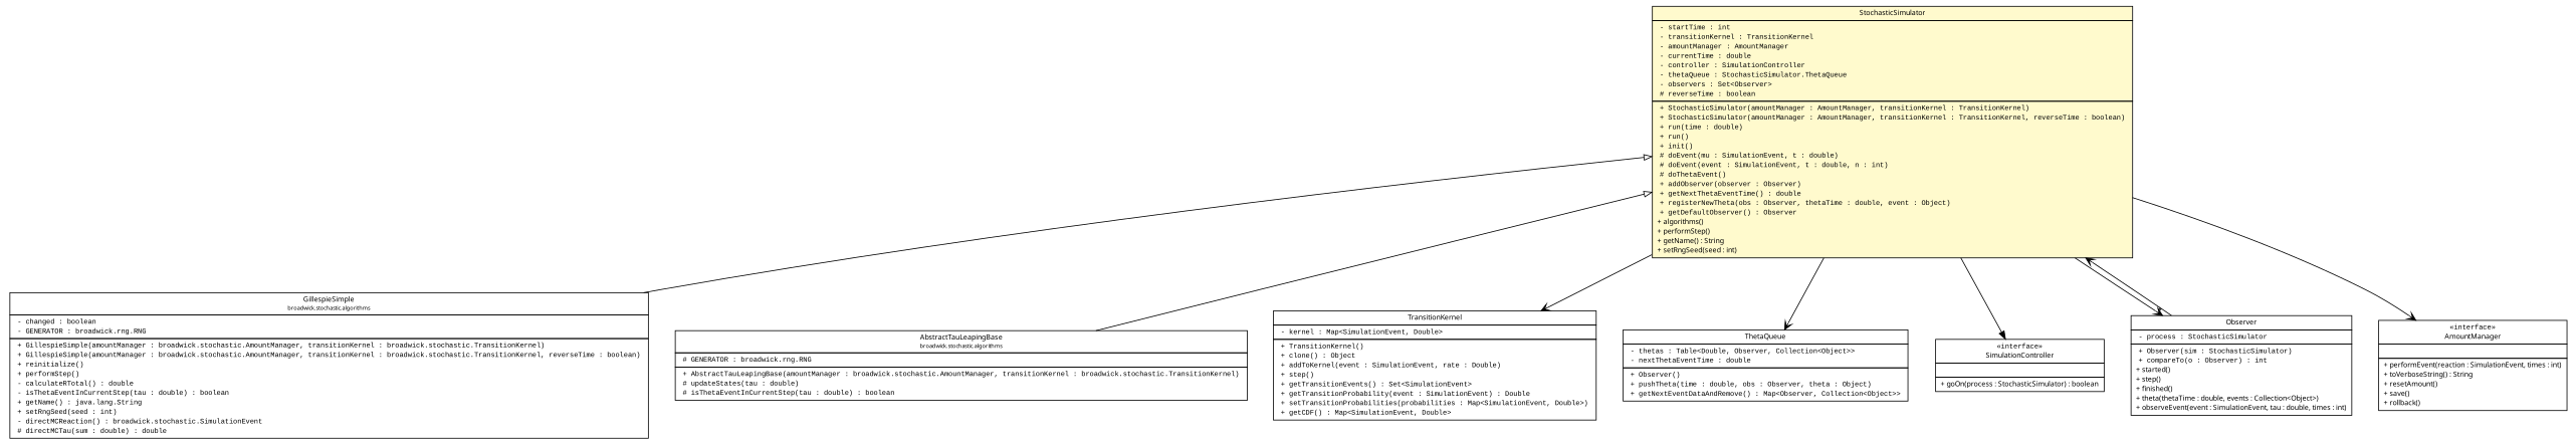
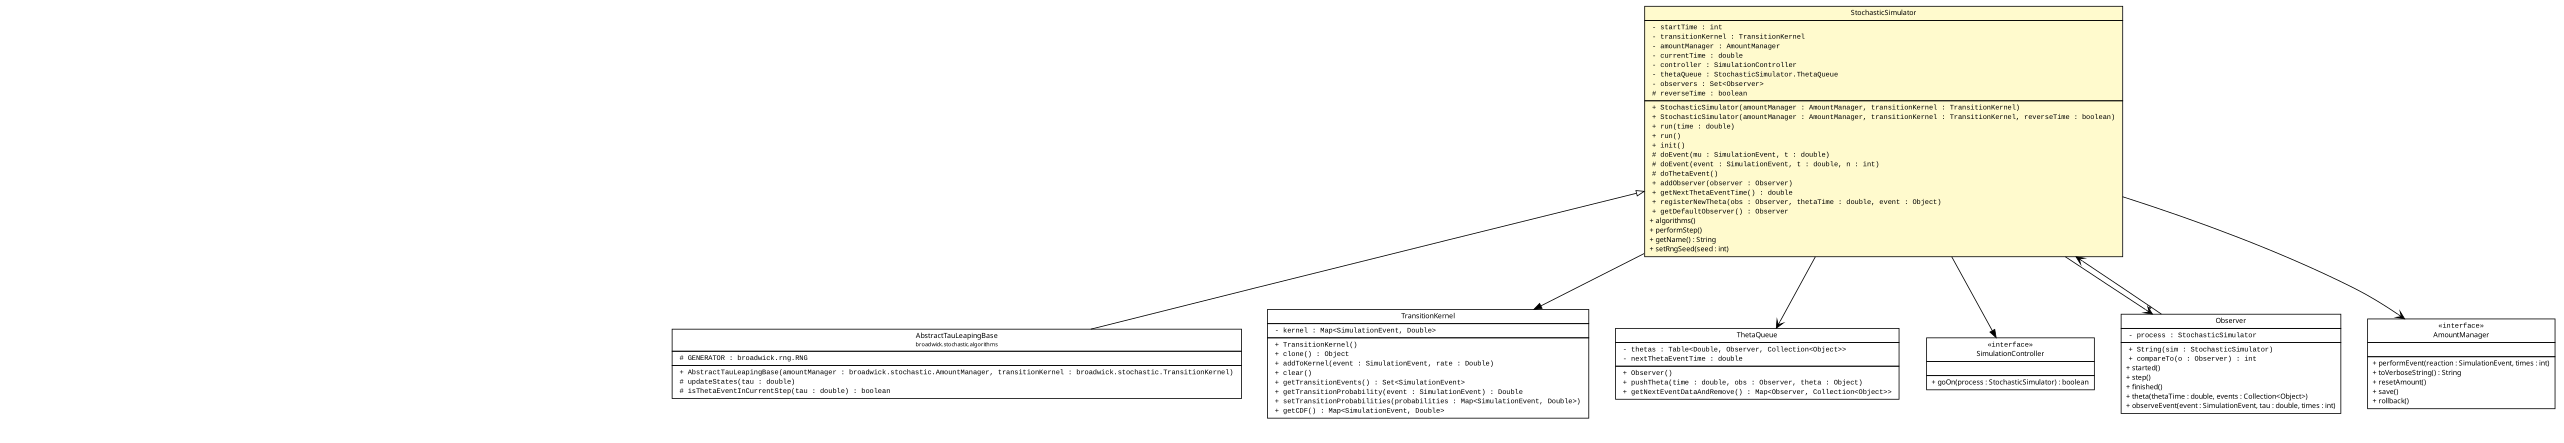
  digraph {
    fontname="Liberation Mono"
    nodesep=0.25
    ranksep=0.5
    node [fontcolor=black fontname="Liberation Mono" fontsize=9.0 shape=plaintext]
    edge [fontname="Liberation Mono" fontsize=10.0 headport=p labelfontname="Trebuchet MS" labelfontsize=10 tailport=p arrowhead=open color=black fontcolor=black]
-   n1 [label=<<table title="broadwick.stochastic.algorithms.GillespieSimple" border="0" cellborder="1" cellspacing="0" cellpadding="2" port="p" href="./algorithms/GillespieSimple.html"> 		<tr><td><table border="0" cellspacing="0" cellpadding="1"> <tr><td align="center" balign="center"><font face="Trebuchet MS"> GillespieSimple </font></td></tr> <tr><td align="center" balign="center"><font face="Trebuchet MS" point-size="7.0"> broadwick.stochastic.algorithms </font></td></tr> 		</table></td></tr> 		<tr><td><table border="0" cellspacing="0" cellpadding="1"> <tr><td align="left" balign="left"> - changed : boolean </td></tr> <tr><td align="left" balign="left"> - GENERATOR : broadwick.rng.RNG </td></tr> 		</table></td></tr> 		<tr><td><table border="0" cellspacing="0" cellpadding="1"> <tr><td align="left" balign="left"> + GillespieSimple(amountManager : broadwick.stochastic.AmountManager, transitionKernel : broadwick.stochastic.TransitionKernel) </td></tr> <tr><td align="left" balign="left"> + GillespieSimple(amountManager : broadwick.stochastic.AmountManager, transitionKernel : broadwick.stochastic.TransitionKernel, reverseTime : boolean) </td></tr> <tr><td align="left" balign="left"> + reinitialize() </td></tr> <tr><td align="left" balign="left"> + performStep() </td></tr> <tr><td align="left" balign="left"> - calculateRTotal() : double </td></tr> <tr><td align="left" balign="left"> - isThetaEventInCurrentStep(tau : double) : boolean </td></tr> <tr><td align="left" balign="left"> + getName() : java.lang.String </td></tr> <tr><td align="left" balign="left"> + setRngSeed(seed : int) </td></tr> <tr><td align="left" balign="left"> - directMCReaction() : broadwick.stochastic.SimulationEvent </td></tr> <tr><td align="left" balign="left"> # directMCTau(sum : double) : double </td></tr> 		</table></td></tr> 		</table>>]
    n2 [label=<<table title="broadwick.stochastic.algorithms.AbstractTauLeapingBase" border="0" cellborder="1" cellspacing="0" cellpadding="2" port="p" href="./algorithms/AbstractTauLeapingBase.html"> 		<tr><td><table border="0" cellspacing="0" cellpadding="1"> <tr><td align="center" balign="center"><font face="Trebuchet MS"> AbstractTauLeapingBase </font></td></tr> <tr><td align="center" balign="center"><font face="Trebuchet MS" point-size="7.0"> broadwick.stochastic.algorithms </font></td></tr> 		</table></td></tr> 		<tr><td><table border="0" cellspacing="0" cellpadding="1"> <tr><td align="left" balign="left"> # GENERATOR : broadwick.rng.RNG </td></tr> 		</table></td></tr> 		<tr><td><table border="0" cellspacing="0" cellpadding="1"> <tr><td align="left" balign="left"> + AbstractTauLeapingBase(amountManager : broadwick.stochastic.AmountManager, transitionKernel : broadwick.stochastic.TransitionKernel) </td></tr> <tr><td align="left" balign="left"> # updateStates(tau : double) </td></tr> <tr><td align="left" balign="left"> # isThetaEventInCurrentStep(tau : double) : boolean </td></tr> 		</table></td></tr> 		</table>>]
-   n3 [label=<<table title="broadwick.stochastic.TransitionKernel" border="0" cellborder="1" cellspacing="0" cellpadding="2" port="p" href="./TransitionKernel.html"> 		<tr><td><table border="0" cellspacing="0" cellpadding="1"> <tr><td align="center" balign="center"><font face="Trebuchet MS"> TransitionKernel </font></td></tr> 		</table></td></tr> 		<tr><td><table border="0" cellspacing="0" cellpadding="1"> <tr><td align="left" balign="left"> - kernel : Map&lt;SimulationEvent, Double&gt; </td></tr> 		</table></td></tr> 		<tr><td><table border="0" cellspacing="0" cellpadding="1"> <tr><td align="left" balign="left"> + TransitionKernel() </td></tr> <tr><td align="left" balign="left"> + clone() : Object </td></tr> <tr><td align="left" balign="left"> + addToKernel(event : SimulationEvent, rate : Double) </td></tr> <tr><td align="left" balign="left"> + step() </td></tr> <tr><td align="left" balign="left"> + getTransitionEvents() : Set&lt;SimulationEvent&gt; </td></tr> <tr><td align="left" balign="left"> + getTransitionProbability(event : SimulationEvent) : Double </td></tr> <tr><td align="left" balign="left"> + setTransitionProbabilities(probabilities : Map&lt;SimulationEvent, Double&gt;) </td></tr> <tr><td align="left" balign="left"> + getCDF() : Map&lt;SimulationEvent, Double&gt; </td></tr> 		</table></td></tr> 		</table>>]
+   n3 [label=<<table title="broadwick.stochastic.TransitionKernel" border="0" cellborder="1" cellspacing="0" cellpadding="2" port="p" href="./TransitionKernel.html"> 		<tr><td><table border="0" cellspacing="0" cellpadding="1"> <tr><td align="center" balign="center"><font face="Trebuchet MS"> TransitionKernel </font></td></tr> 		</table></td></tr> 		<tr><td><table border="0" cellspacing="0" cellpadding="1"> <tr><td align="left" balign="left"> - kernel : Map&lt;SimulationEvent, Double&gt; </td></tr> 		</table></td></tr> 		<tr><td><table border="0" cellspacing="0" cellpadding="1"> <tr><td align="left" balign="left"> + TransitionKernel() </td></tr> <tr><td align="left" balign="left"> + clone() : Object </td></tr> <tr><td align="left" balign="left"> + addToKernel(event : SimulationEvent, rate : Double) </td></tr> <tr><td align="left" balign="left"> + clear() </td></tr> <tr><td align="left" balign="left"> + getTransitionEvents() : Set&lt;SimulationEvent&gt; </td></tr> <tr><td align="left" balign="left"> + getTransitionProbability(event : SimulationEvent) : Double </td></tr> <tr><td align="left" balign="left"> + setTransitionProbabilities(probabilities : Map&lt;SimulationEvent, Double&gt;) </td></tr> <tr><td align="left" balign="left"> + getCDF() : Map&lt;SimulationEvent, Double&gt; </td></tr> 		</table></td></tr> 		</table>>]
    n4 [label=<<table title="broadwick.stochastic.StochasticSimulator" border="0" cellborder="1" cellspacing="0" cellpadding="2" port="p" bgcolor="lemonChiffon" href="./StochasticSimulator.html"> 		<tr><td><table border="0" cellspacing="0" cellpadding="1"> <tr><td align="center" balign="center"><font face="Trebuchet MS"> StochasticSimulator </font></td></tr> 		</table></td></tr> 		<tr><td><table border="0" cellspacing="0" cellpadding="1"> <tr><td align="left" balign="left"> - startTime : int </td></tr> <tr><td align="left" balign="left"> - transitionKernel : TransitionKernel </td></tr> <tr><td align="left" balign="left"> - amountManager : AmountManager </td></tr> <tr><td align="left" balign="left"> - currentTime : double </td></tr> <tr><td align="left" balign="left"> - controller : SimulationController </td></tr> <tr><td align="left" balign="left"> - thetaQueue : StochasticSimulator.ThetaQueue </td></tr> <tr><td align="left" balign="left"> - observers : Set&lt;Observer&gt; </td></tr> <tr><td align="left" balign="left"> # reverseTime : boolean </td></tr> 		</table></td></tr> 		<tr><td><table border="0" cellspacing="0" cellpadding="1"> <tr><td align="left" balign="left"> + StochasticSimulator(amountManager : AmountManager, transitionKernel : TransitionKernel) </td></tr> <tr><td align="left" balign="left"> + StochasticSimulator(amountManager : AmountManager, transitionKernel : TransitionKernel, reverseTime : boolean) </td></tr> <tr><td align="left" balign="left"> + run(time : double) </td></tr> <tr><td align="left" balign="left"> + run() </td></tr> <tr><td align="left" balign="left"> + init() </td></tr> <tr><td align="left" balign="left"> # doEvent(mu : SimulationEvent, t : double) </td></tr> <tr><td align="left" balign="left"> # doEvent(event : SimulationEvent, t : double, n : int) </td></tr> <tr><td align="left" balign="left"> # doThetaEvent() </td></tr> <tr><td align="left" balign="left"> + addObserver(observer : Observer) </td></tr> <tr><td align="left" balign="left"> + getNextThetaEventTime() : double </td></tr> <tr><td align="left" balign="left"> + registerNewTheta(obs : Observer, thetaTime : double, event : Object) </td></tr> <tr><td align="left" balign="left"> + getDefaultObserver() : Observer </td></tr> <tr><td align="left" balign="left"><font face="Trebuchet MS" point-size="9.0"> + algorithms() </font></td></tr> <tr><td align="left" balign="left"><font face="Trebuchet MS" point-size="9.0"> + performStep() </font></td></tr> <tr><td align="left" balign="left"><font face="Trebuchet MS" point-size="9.0"> + getName() : String </font></td></tr> <tr><td align="left" balign="left"><font face="Trebuchet MS" point-size="9.0"> + setRngSeed(seed : int) </font></td></tr> 		</table></td></tr> 		</table>>]
    n5 [label=<<table title="broadwick.stochastic.StochasticSimulator.ThetaQueue" border="0" cellborder="1" cellspacing="0" cellpadding="2" port="p" href="./StochasticSimulator.ThetaQueue.html"> 		<tr><td><table border="0" cellspacing="0" cellpadding="1"> <tr><td align="center" balign="center"><font face="Trebuchet MS"> ThetaQueue </font></td></tr> 		</table></td></tr> 		<tr><td><table border="0" cellspacing="0" cellpadding="1"> <tr><td align="left" balign="left"> - thetas : Table&lt;Double, Observer, Collection&lt;Object&gt;&gt; </td></tr> <tr><td align="left" balign="left"> - nextThetaEventTime : double </td></tr> 		</table></td></tr> 		<tr><td><table border="0" cellspacing="0" cellpadding="1"> <tr><td align="left" balign="left"> + Observer() </td></tr> <tr><td align="left" balign="left"> + pushTheta(time : double, obs : Observer, theta : Object) </td></tr> <tr><td align="left" balign="left"> + getNextEventDataAndRemove() : Map&lt;Observer, Collection&lt;Object&gt;&gt; </td></tr> 		</table></td></tr> 		</table>>]
    n6 [label=<<table title="broadwick.stochastic.SimulationController" border="0" cellborder="1" cellspacing="0" cellpadding="2" port="p" href="./SimulationController.html"> 		<tr><td><table border="0" cellspacing="0" cellpadding="1"> <tr><td align="center" balign="center"> &#171;interface&#187; </td></tr> <tr><td align="center" balign="center"><font face="Trebuchet MS"> SimulationController </font></td></tr> 		</table></td></tr> 		<tr><td><table border="0" cellspacing="0" cellpadding="1"> <tr><td align="left" balign="left">  </td></tr> 		</table></td></tr> 		<tr><td><table border="0" cellspacing="0" cellpadding="1"> <tr><td align="left" balign="left"><font face="Trebuchet MS" point-size="9.0"> + goOn(process : StochasticSimulator) : boolean </font></td></tr> 		</table></td></tr> 		</table>>]
-   n7 [label=<<table title="broadwick.stochastic.Observer" border="0" cellborder="1" cellspacing="0" cellpadding="2" port="p" href="./Observer.html"> 		<tr><td><table border="0" cellspacing="0" cellpadding="1"> <tr><td align="center" balign="center"><font face="Trebuchet MS"> Observer </font></td></tr> 		</table></td></tr> 		<tr><td><table border="0" cellspacing="0" cellpadding="1"> <tr><td align="left" balign="left"> - process : StochasticSimulator </td></tr> 		</table></td></tr> 		<tr><td><table border="0" cellspacing="0" cellpadding="1"> <tr><td align="left" balign="left"> + Observer(sim : StochasticSimulator) </td></tr> <tr><td align="left" balign="left"> + compareTo(o : Observer) : int </td></tr> <tr><td align="left" balign="left"><font face="Trebuchet MS" point-size="9.0"> + started() </font></td></tr> <tr><td align="left" balign="left"><font face="Trebuchet MS" point-size="9.0"> + step() </font></td></tr> <tr><td align="left" balign="left"><font face="Trebuchet MS" point-size="9.0"> + finished() </font></td></tr> <tr><td align="left" balign="left"><font face="Trebuchet MS" point-size="9.0"> + theta(thetaTime : double, events : Collection&lt;Object&gt;) </font></td></tr> <tr><td align="left" balign="left"><font face="Trebuchet MS" point-size="9.0"> + observeEvent(event : SimulationEvent, tau : double, times : int) </font></td></tr> 		</table></td></tr> 		</table>>]
+   n7 [label=<<table title="broadwick.stochastic.Observer" border="0" cellborder="1" cellspacing="0" cellpadding="2" port="p" href="./Observer.html"> 		<tr><td><table border="0" cellspacing="0" cellpadding="1"> <tr><td align="center" balign="center"><font face="Trebuchet MS"> Observer </font></td></tr> 		</table></td></tr> 		<tr><td><table border="0" cellspacing="0" cellpadding="1"> <tr><td align="left" balign="left"> - process : StochasticSimulator </td></tr> 		</table></td></tr> 		<tr><td><table border="0" cellspacing="0" cellpadding="1"> <tr><td align="left" balign="left"> + String(sim : StochasticSimulator) </td></tr> <tr><td align="left" balign="left"> + compareTo(o : Observer) : int </td></tr> <tr><td align="left" balign="left"><font face="Trebuchet MS" point-size="9.0"> + started() </font></td></tr> <tr><td align="left" balign="left"><font face="Trebuchet MS" point-size="9.0"> + step() </font></td></tr> <tr><td align="left" balign="left"><font face="Trebuchet MS" point-size="9.0"> + finished() </font></td></tr> <tr><td align="left" balign="left"><font face="Trebuchet MS" point-size="9.0"> + theta(thetaTime : double, events : Collection&lt;Object&gt;) </font></td></tr> <tr><td align="left" balign="left"><font face="Trebuchet MS" point-size="9.0"> + observeEvent(event : SimulationEvent, tau : double, times : int) </font></td></tr> 		</table></td></tr> 		</table>>]
    n8 [label=<<table title="broadwick.stochastic.AmountManager" border="0" cellborder="1" cellspacing="0" cellpadding="2" port="p" href="./AmountManager.html"> 		<tr><td><table border="0" cellspacing="0" cellpadding="1"> <tr><td align="center" balign="center"> &#171;interface&#187; </td></tr> <tr><td align="center" balign="center"><font face="Trebuchet MS"> AmountManager </font></td></tr> 		</table></td></tr> 		<tr><td><table border="0" cellspacing="0" cellpadding="1"> <tr><td align="left" balign="left">  </td></tr> 		</table></td></tr> 		<tr><td><table border="0" cellspacing="0" cellpadding="1"> <tr><td align="left" balign="left"><font face="Trebuchet MS" point-size="9.0"> + performEvent(reaction : SimulationEvent, times : int) </font></td></tr> <tr><td align="left" balign="left"><font face="Trebuchet MS" point-size="9.0"> + toVerboseString() : String </font></td></tr> <tr><td align="left" balign="left"><font face="Trebuchet MS" point-size="9.0"> + resetAmount() </font></td></tr> <tr><td align="left" balign="left"><font face="Trebuchet MS" point-size="9.0"> + save() </font></td></tr> <tr><td align="left" balign="left"><font face="Trebuchet MS" point-size="9.0"> + rollback() </font></td></tr> 		</table></td></tr> 		</table>>]
-   n4 -> n1 [arrowtail=empty dir=back fontsize=10 arrowhead="" color="" fontcolor=""]
    n4 -> n2 [arrowtail=empty dir=back fontsize=10 arrowhead="" color="" fontcolor=""]
-   n4 -> n3
+   n4 -> n3 [arrowhead=normal]
    n4 -> n5
    n4 -> n6 [arrowhead=normal]
    n4 -> n7 [headlabel="*"]
    n4 -> n8
    n7 -> n4
  }
